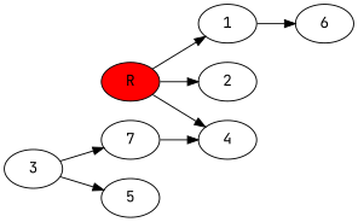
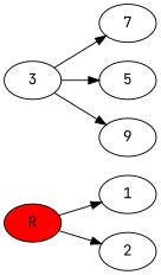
  digraph {
    fontname="JetBrains Mono"
    rankdir=LR
    node [fontname="JetBrains Mono"]
    edge [fontname="JetBrains Mono"]
    1
-   6
    7
-   4
    3
    5
+   9
    R [fillcolor="#ff0000" style=filled]
    2
-   1 -> 6
-   7 -> 4
    3 -> 7
    3 -> 5
+   3 -> 9
    R -> 1
-   R -> 4
    R -> 2
  }
